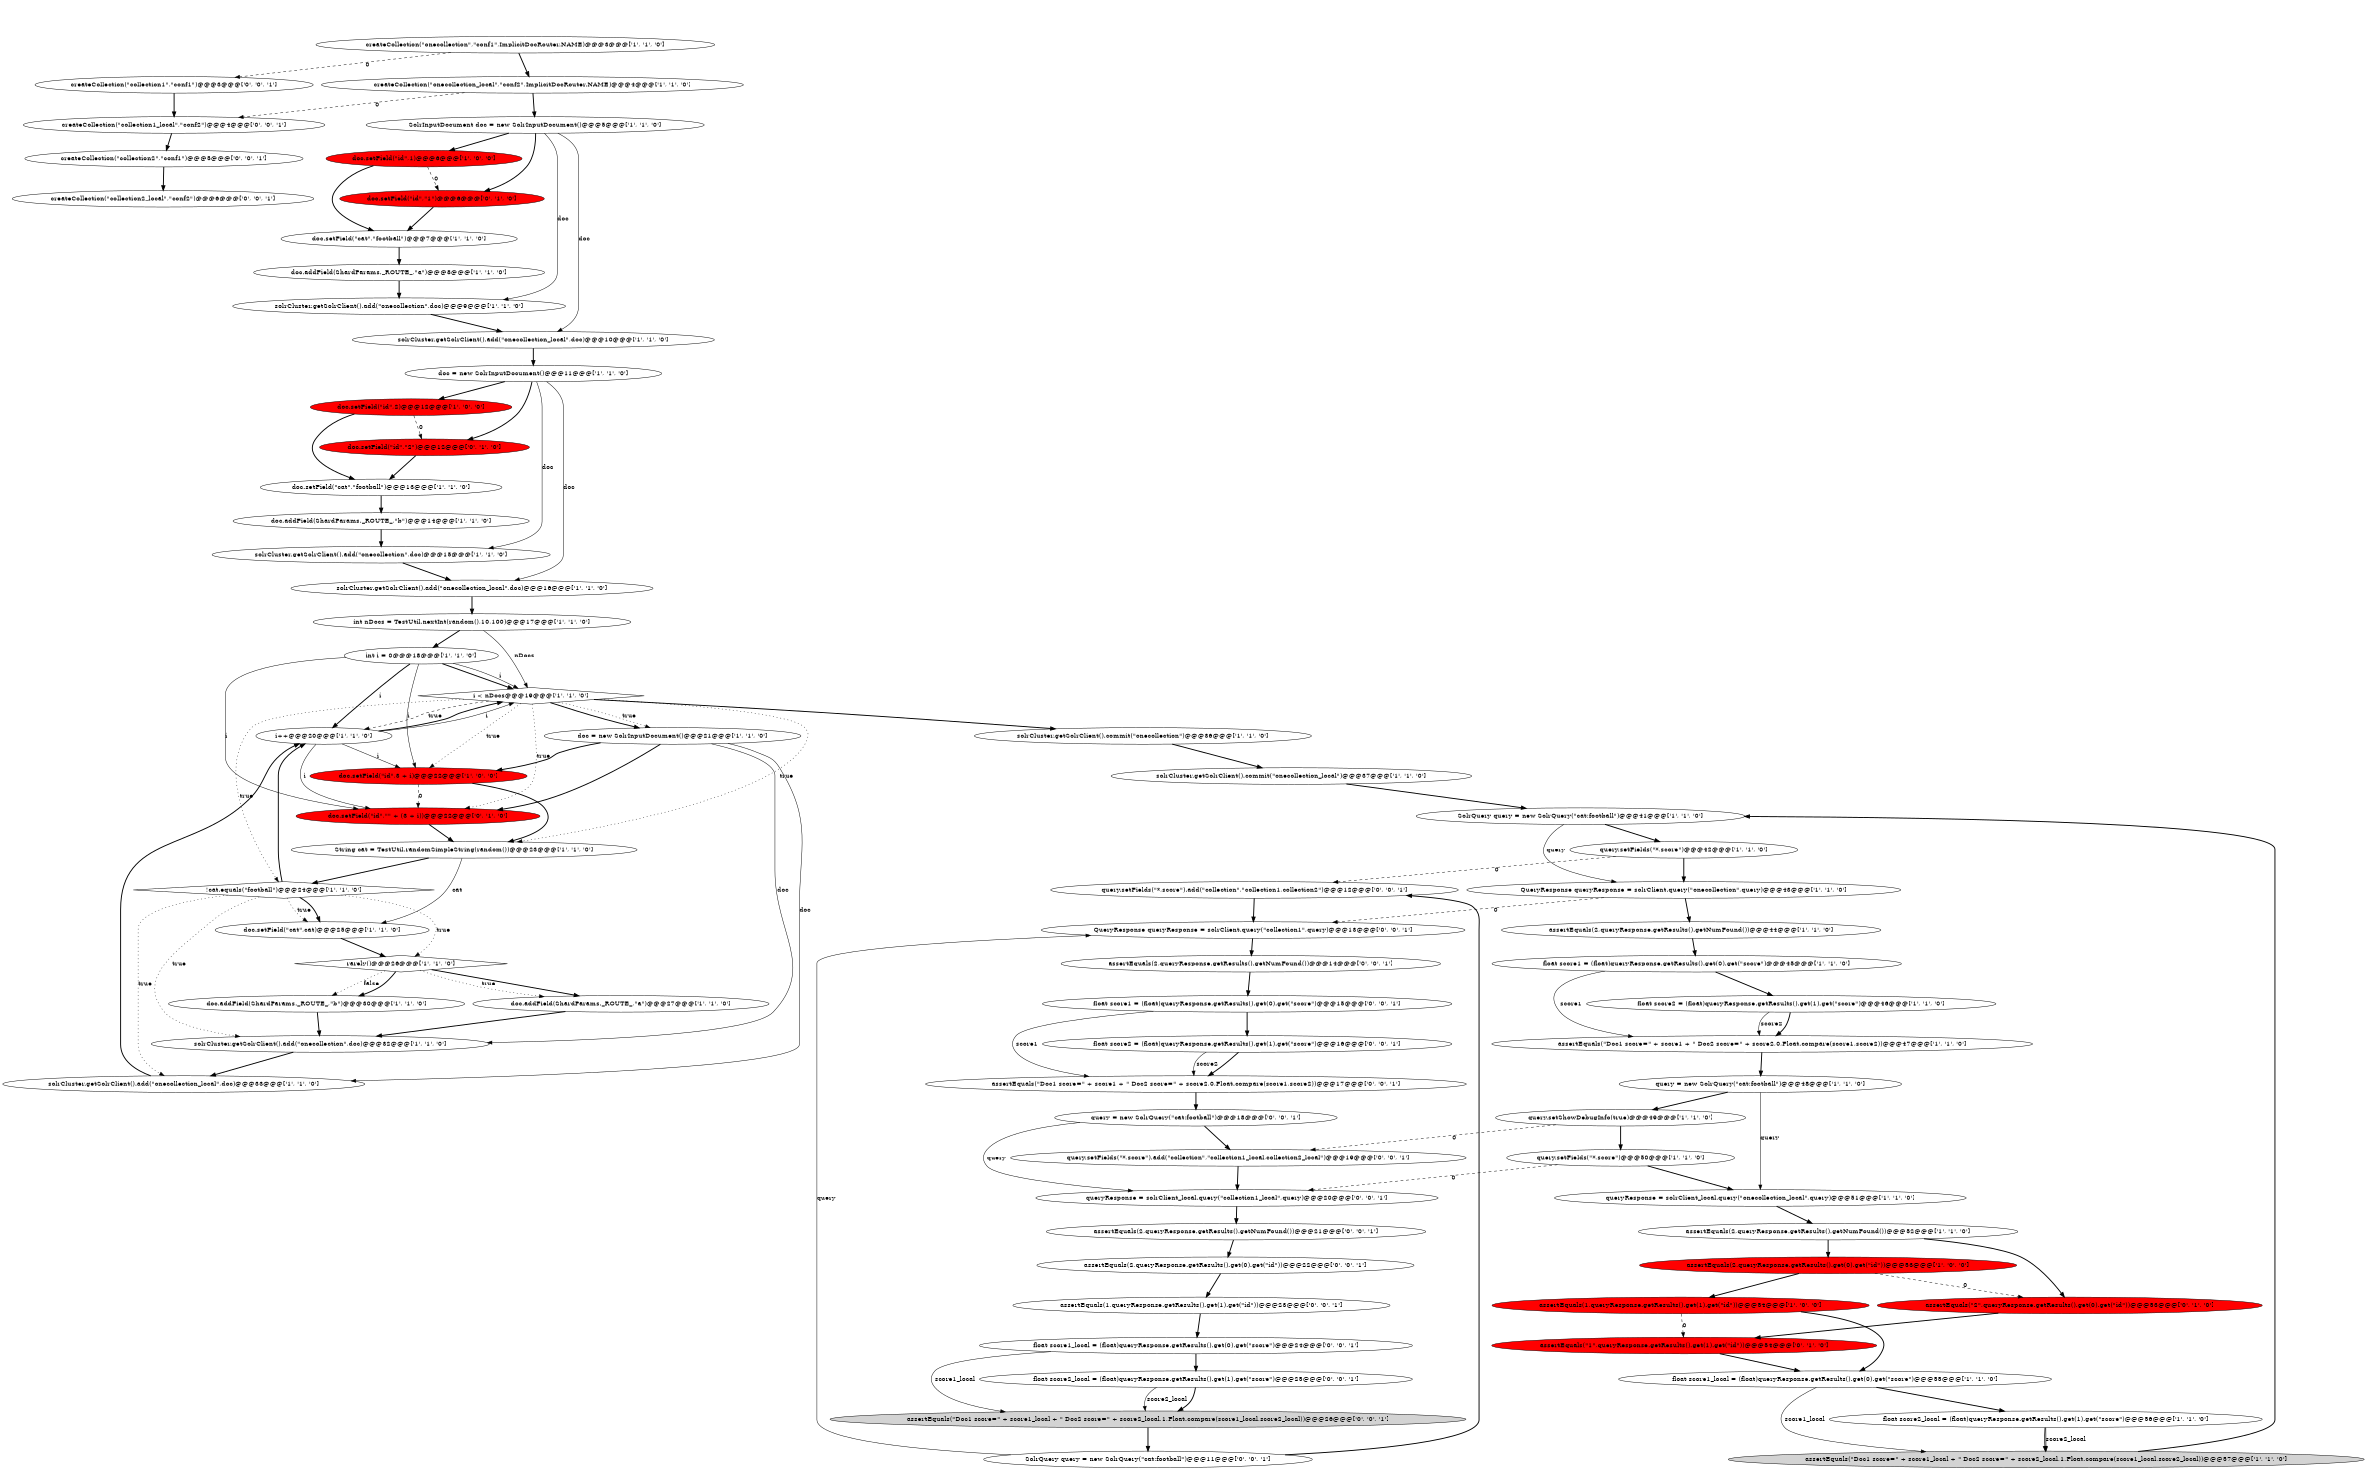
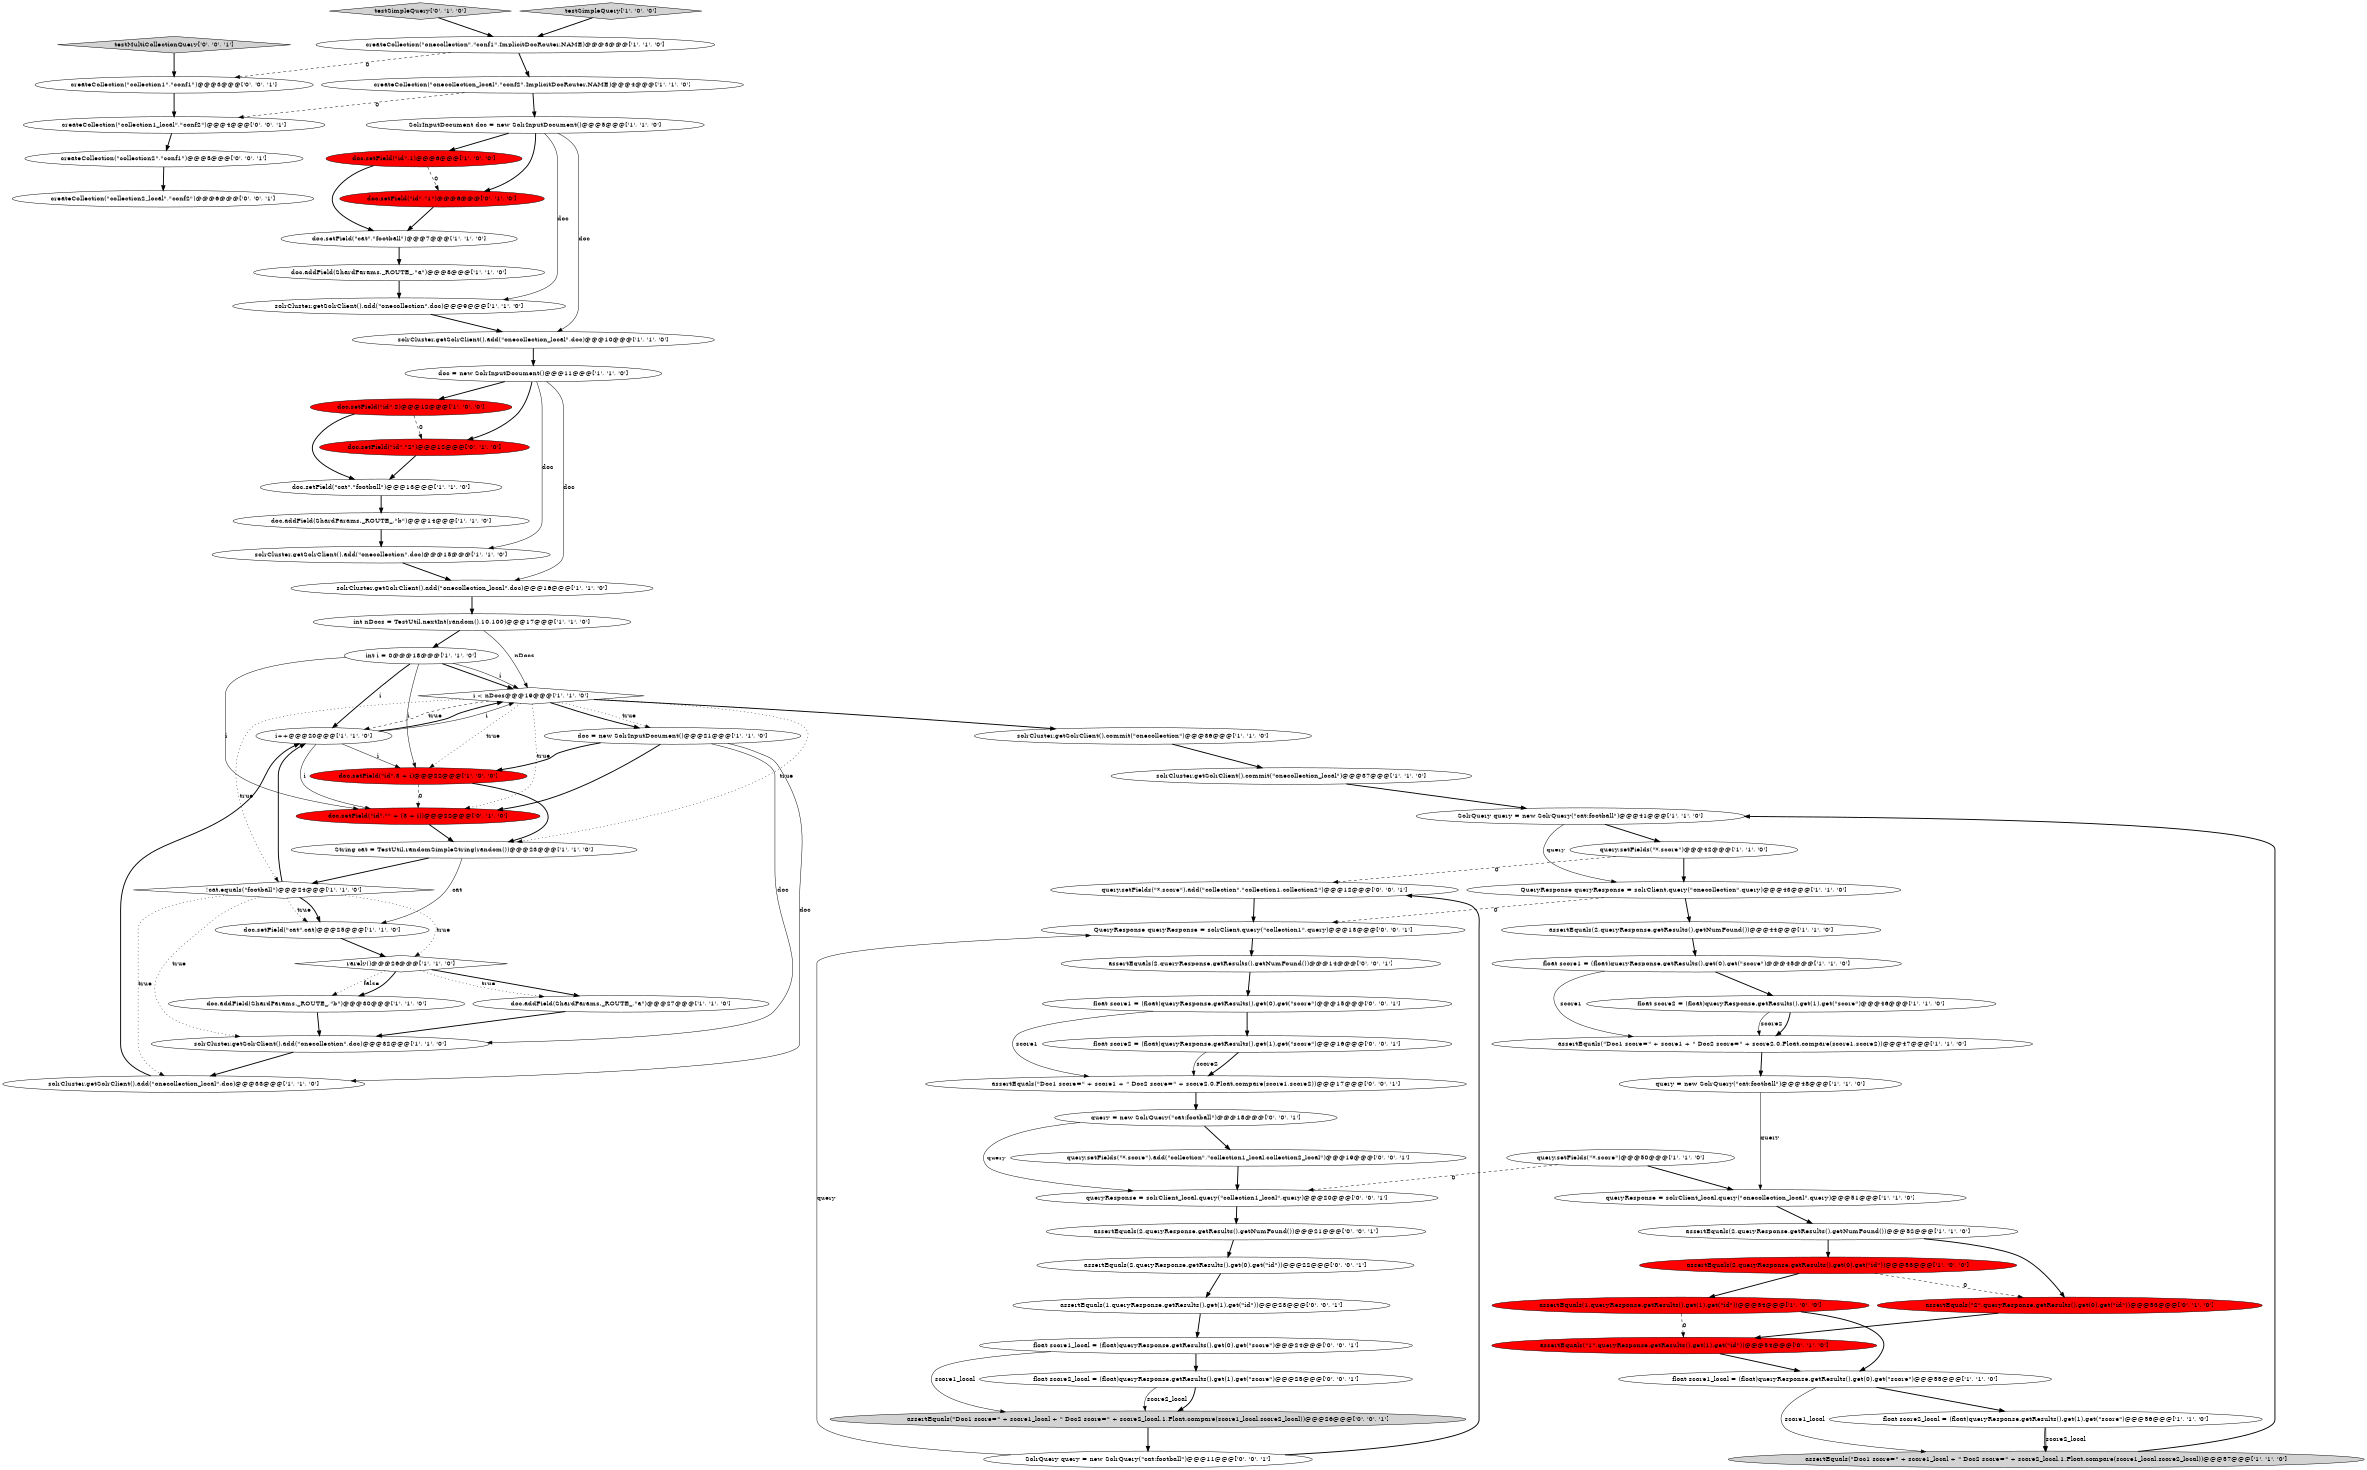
  digraph {
    node [fillcolor=white shape=ellipse style=filled]
    edge [style=bold]
    n1 [label="doc.setField(\"cat\",\"football\")@@@13@@@['1', '1', '0']"]
    n2 [label="doc.addField(ShardParams._ROUTE_,\"b\")@@@14@@@['1', '1', '0']"]
    n3 [label="solrCluster.getSolrClient().add(\"onecollection\",doc)@@@15@@@['1', '1', '0']"]
    n4 [label="query.setFields(\"*,score\")@@@50@@@['1', '1', '0']"]
    n5 [label="queryResponse = solrClient_local.query(\"collection1_local\",query)@@@20@@@['0', '0', '1']"]
    n6 [label="queryResponse = solrClient_local.query(\"onecollection_local\",query)@@@51@@@['1', '1', '0']"]
    n7 [label="assertEquals(2,queryResponse.getResults().getNumFound())@@@21@@@['0', '0', '1']"]
    n8 [label="assertEquals(2,queryResponse.getResults().getNumFound())@@@52@@@['1', '1', '0']"]
    n9 [label="float score2_local = (float)queryResponse.getResults().get(1).get(\"score\")@@@56@@@['1', '1', '0']"]
    n10 [fillcolor=lightgray label="assertEquals(\"Doc1 score=\" + score1_local + \" Doc2 score=\" + score2_local,1,Float.compare(score1_local,score2_local))@@@57@@@['1', '1', '0']"]
    n11 [label="SolrQuery query = new SolrQuery(\"cat:football\")@@@41@@@['1', '1', '0']"]
    n12 [label="solrCluster.getSolrClient().commit(\"onecollection\")@@@36@@@['1', '1', '0']"]
    n13 [label="solrCluster.getSolrClient().commit(\"onecollection_local\")@@@37@@@['1', '1', '0']"]
    n14 [label="doc.setField(\"cat\",\"football\")@@@7@@@['1', '1', '0']"]
    n15 [label="doc.addField(ShardParams._ROUTE_,\"a\")@@@8@@@['1', '1', '0']"]
    n16 [label="solrCluster.getSolrClient().add(\"onecollection\",doc)@@@9@@@['1', '1', '0']"]
    n17 [label="float score1 = (float)queryResponse.getResults().get(0).get(\"score\")@@@15@@@['0', '0', '1']"]
    n18 [label="float score2 = (float)queryResponse.getResults().get(1).get(\"score\")@@@16@@@['0', '0', '1']"]
    n19 [label="assertEquals(\"Doc1 score=\" + score1 + \" Doc2 score=\" + score2,0,Float.compare(score1,score2))@@@17@@@['0', '0', '1']"]
    n20 [label="query = new SolrQuery(\"cat:football\")@@@18@@@['0', '0', '1']"]
    n21 [label="float score1_local = (float)queryResponse.getResults().get(0).get(\"score\")@@@24@@@['0', '0', '1']"]
    n22 [fillcolor=lightgray label="assertEquals(\"Doc1 score=\" + score1_local + \" Doc2 score=\" + score2_local,1,Float.compare(score1_local,score2_local))@@@26@@@['0', '0', '1']"]
    n23 [label="float score2_local = (float)queryResponse.getResults().get(1).get(\"score\")@@@25@@@['0', '0', '1']"]
    n24 [label="SolrQuery query = new SolrQuery(\"cat:football\")@@@11@@@['0', '0', '1']"]
    n25 [label="float score2 = (float)queryResponse.getResults().get(1).get(\"score\")@@@46@@@['1', '1', '0']"]
    n26 [label="assertEquals(\"Doc1 score=\" + score1 + \" Doc2 score=\" + score2,0,Float.compare(score1,score2))@@@47@@@['1', '1', '0']"]
    n27 [label="query = new SolrQuery(\"cat:football\")@@@48@@@['1', '1', '0']"]
    n28 [fillcolor=red label="doc.setField(\"id\",\"2\")@@@12@@@['0', '1', '0']"]
    n29 [label="solrCluster.getSolrClient().add(\"onecollection_local\",doc)@@@10@@@['1', '1', '0']"]
    n30 [label="doc = new SolrInputDocument()@@@11@@@['1', '1', '0']"]
    n31 [label="solrCluster.getSolrClient().add(\"onecollection_local\",doc)@@@16@@@['1', '1', '0']"]
    n32 [fillcolor=red label="doc.setField(\"id\",2)@@@12@@@['1', '0', '0']"]
    n33 [label="i++@@@20@@@['1', '1', '0']"]
    n34 [label="i < nDocs@@@19@@@['1', '1', '0']" shape=diamond]
    n35 [fillcolor=red label="doc.setField(\"id\",3 + i)@@@22@@@['1', '0', '0']"]
    n36 [fillcolor=red label="doc.setField(\"id\",\"\" + (3 + i))@@@22@@@['0', '1', '0']"]
    n37 [label="!cat.equals(\"football\")@@@24@@@['1', '1', '0']" shape=diamond]
    n38 [label="doc = new SolrInputDocument()@@@21@@@['1', '1', '0']"]
    n39 [label="String cat = TestUtil.randomSimpleString(random())@@@23@@@['1', '1', '0']"]
    n40 [label="float score1_local = (float)queryResponse.getResults().get(0).get(\"score\")@@@55@@@['1', '1', '0']"]
    n41 [label="int nDocs = TestUtil.nextInt(random(),10,100)@@@17@@@['1', '1', '0']"]
    n42 [label="int i = 0@@@18@@@['1', '1', '0']"]
    n43 [label="QueryResponse queryResponse = solrClient.query(\"collection1\",query)@@@13@@@['0', '0', '1']"]
    n44 [label="assertEquals(2,queryResponse.getResults().getNumFound())@@@14@@@['0', '0', '1']"]
    n45 [label="doc.addField(ShardParams._ROUTE_,\"b\")@@@30@@@['1', '1', '0']"]
    n46 [label="solrCluster.getSolrClient().add(\"onecollection\",doc)@@@32@@@['1', '1', '0']"]
    n47 [label="solrCluster.getSolrClient().add(\"onecollection_local\",doc)@@@33@@@['1', '1', '0']"]
    n48 [label="assertEquals(2,queryResponse.getResults().get(0).get(\"id\"))@@@22@@@['0', '0', '1']"]
    n49 [label="assertEquals(1,queryResponse.getResults().get(1).get(\"id\"))@@@23@@@['0', '0', '1']"]
+   n50 [fillcolor=lightgray label="testMultiCollectionQuery['0', '0', '1']" shape=diamond]
    n51 [label="createCollection(\"collection1\",\"conf1\")@@@3@@@['0', '0', '1']"]
    n52 [label="createCollection(\"collection1_local\",\"conf2\")@@@4@@@['0', '0', '1']"]
    n53 [label="createCollection(\"collection2_local\",\"conf2\")@@@6@@@['0', '0', '1']"]
    n54 [label="SolrInputDocument doc = new SolrInputDocument()@@@5@@@['1', '1', '0']"]
    n55 [fillcolor=red label="doc.setField(\"id\",1)@@@6@@@['1', '0', '0']"]
    n56 [fillcolor=red label="doc.setField(\"id\",\"1\")@@@6@@@['0', '1', '0']"]
    n57 [label="rarely()@@@26@@@['1', '1', '0']" shape=diamond]
    n58 [label="doc.setField(\"cat\",cat)@@@25@@@['1', '1', '0']"]
    n59 [label="doc.addField(ShardParams._ROUTE_,\"a\")@@@27@@@['1', '1', '0']"]
    n60 [label="query.setFields(\"*,score\").add(\"collection\",\"collection1_local,collection2_local\")@@@19@@@['0', '0', '1']"]
    n61 [fillcolor=red label="assertEquals(2,queryResponse.getResults().get(0).get(\"id\"))@@@53@@@['1', '0', '0']"]
    n62 [fillcolor=red label="assertEquals(\"2\",queryResponse.getResults().get(0).get(\"id\"))@@@53@@@['0', '1', '0']"]
    n63 [fillcolor=red label="assertEquals(1,queryResponse.getResults().get(1).get(\"id\"))@@@54@@@['1', '0', '0']"]
    n64 [fillcolor=red label="assertEquals(\"1\",queryResponse.getResults().get(1).get(\"id\"))@@@54@@@['0', '1', '0']"]
    n65 [label="createCollection(\"onecollection\",\"conf1\",ImplicitDocRouter.NAME)@@@3@@@['1', '1', '0']"]
    n66 [label="createCollection(\"onecollection_local\",\"conf2\",ImplicitDocRouter.NAME)@@@4@@@['1', '1', '0']"]
+   n67 [fillcolor=lightgray label="testSimpleQuery['0', '1', '0']" shape=diamond]
    n68 [label="createCollection(\"collection2\",\"conf1\")@@@5@@@['0', '0', '1']"]
    n69 [label="query.setFields(\"*,score\").add(\"collection\",\"collection1,collection2\")@@@12@@@['0', '0', '1']"]
    n70 [label="query.setFields(\"*,score\")@@@42@@@['1', '1', '0']"]
    n71 [label="QueryResponse queryResponse = solrClient.query(\"onecollection\",query)@@@43@@@['1', '1', '0']"]
    n72 [label="assertEquals(2,queryResponse.getResults().getNumFound())@@@44@@@['1', '1', '0']"]
-   n73 [label="query.setShowDebugInfo(true)@@@49@@@['1', '1', '0']"]
    n74 [label="float score1 = (float)queryResponse.getResults().get(0).get(\"score\")@@@45@@@['1', '1', '0']"]
+   n75 [fillcolor=lightgray label="testSimpleQuery['1', '0', '0']" shape=diamond]
    n1 -> n2
    n2 -> n3
    n3 -> n31
    n4 -> n5 [label=0 style=dashed]
    n4 -> n6
    n5 -> n7
    n6 -> n8
    n7 -> n48
    n8 -> n61
    n8 -> n62
    n9 -> n10 [label=score2_local style=solid]
    n9 -> n10
    n10 -> n11
    n11 -> n70
    n11 -> n71 [label=query style=solid]
    n12 -> n13
    n13 -> n11
    n14 -> n15
    n15 -> n16
    n16 -> n29
    n17 -> n18
    n17 -> n19 [label=score1 style=solid]
    n18 -> n19
    n18 -> n19 [label=score2 style=solid]
    n19 -> n20
    n20 -> n5 [label=query style=solid]
    n20 -> n60
    n21 -> n22 [label=score1_local style=solid]
    n21 -> n23
    n22 -> n24
    n23 -> n22
    n23 -> n22 [label=score2_local style=solid]
    n24 -> n43 [label=query style=solid]
    n24 -> n69
    n25 -> n26
    n25 -> n26 [label=score2 style=solid]
    n26 -> n27
    n27 -> n6 [label=query style=solid]
-   n27 -> n73
    n28 -> n1
    n29 -> n30
    n30 -> n3 [label=doc style=solid]
    n30 -> n28
    n30 -> n31 [label=doc style=solid]
    n30 -> n32
    n31 -> n41
    n32 -> n1
    n32 -> n28 [label=0 style=dashed]
    n33 -> n34
    n33 -> n34 [label=i style=solid]
    n33 -> n35 [label=i style=solid]
    n33 -> n36 [label=i style=solid]
    n34 -> n12
    n34 -> n33 [label=true style=dashed]
    n34 -> n35 [label=true style=dotted]
    n34 -> n36 [label=true style=dotted]
    n34 -> n37 [label=true style=dotted]
    n34 -> n38
    n34 -> n38 [label=true style=dotted]
    n34 -> n39 [label=true style=dotted]
    n35 -> n36 [label=0 style=dashed]
    n35 -> n39
    n36 -> n39
    n37 -> n33
    n37 -> n46 [label=true style=dotted]
    n37 -> n47 [label=true style=dotted]
    n37 -> n57 [label=true style=dotted]
    n37 -> n58 [label=true style=dotted]
    n37 -> n58
    n38 -> n35
    n38 -> n36
    n38 -> n46 [label=doc style=solid]
    n38 -> n47 [label=doc style=solid]
    n39 -> n37
    n39 -> n58 [label=cat style=solid]
    n40 -> n9
    n40 -> n10 [label=score1_local style=solid]
    n41 -> n34 [label=nDocs style=solid]
    n41 -> n42
    n42 -> n33 [label=i]
    n42 -> n34
    n42 -> n34 [label=i style=solid]
    n42 -> n35 [label=i style=solid]
    n42 -> n36 [label=i style=solid]
    n43 -> n44
    n44 -> n17
    n45 -> n46
    n46 -> n47
    n47 -> n33
    n48 -> n49
    n49 -> n21
+   n50 -> n51
    n51 -> n52
    n52 -> n68
    n54 -> n16 [label=doc style=solid]
    n54 -> n29 [label=doc style=solid]
    n54 -> n55
    n54 -> n56
    n55 -> n14
    n55 -> n56 [label=0 style=dashed]
    n56 -> n14
    n57 -> n45 [label=false style=dotted]
    n57 -> n45
    n57 -> n59
    n57 -> n59 [label=true style=dotted]
    n58 -> n57
    n59 -> n46
    n60 -> n5
    n61 -> n62 [label=0 style=dashed]
    n61 -> n63
    n62 -> n64
    n63 -> n40
    n63 -> n64 [label=0 style=dashed]
    n64 -> n40
    n65 -> n51 [label=0 style=dashed]
    n65 -> n66
    n66 -> n52 [label=0 style=dashed]
    n66 -> n54
+   n67 -> n65
    n68 -> n53
    n69 -> n43
    n70 -> n69 [label=0 style=dashed]
    n70 -> n71
    n71 -> n43 [label=0 style=dashed]
    n71 -> n72
    n72 -> n74
-   n73 -> n4
-   n73 -> n60 [label=0 style=dashed]
    n74 -> n25
    n74 -> n26 [label=score1 style=solid]
+   n75 -> n65
  }
